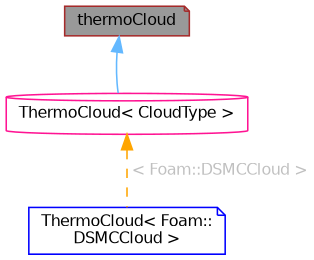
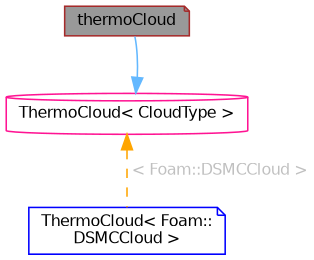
  digraph {
    node [fillcolor=white fontname=Helvetica fontsize=10 shape=note style=filled]
    edge [dir=back fontname=Helvetica fontsize=10 labelfontname=Helvetica labelfontsize=10]
    n1 [color=brown fillcolor=grey60 fontcolor=black height=0.2 label=thermoCloud width=0.4]
    n2 [color=deeppink height=0.2 label="ThermoCloud\< CloudType \>" shape=cylinder width=0.4]
    n3 [color=blue height=0.2 label="ThermoCloud\< Foam::\lDSMCCloud \>" width=0.4]
-   n1 -> n2 [color=steelblue1 style=solid]
+   n2 -> n1 [color=steelblue1 style=solid]
    n2 -> n3 [color=orange fontcolor=grey label=" \< Foam::DSMCCloud \>" style=dashed]
  }
